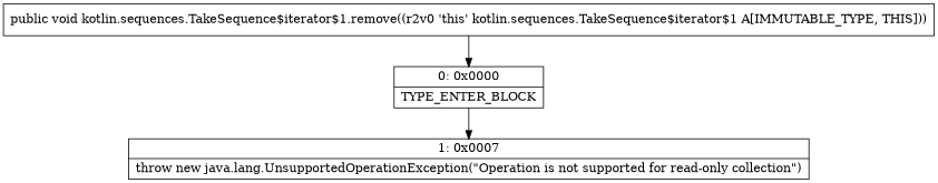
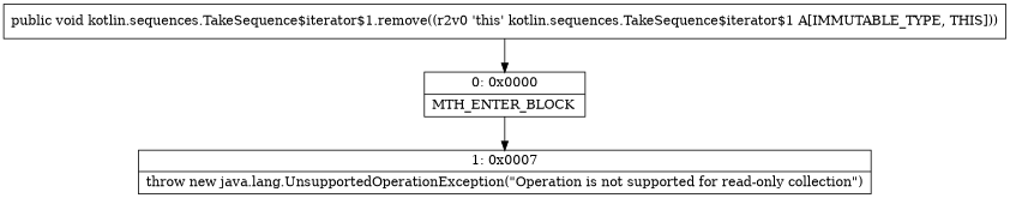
  digraph {
    node [shape=record]
-   n1 [label="{0\:\ 0x0000|TYPE_ENTER_BLOCK\l}"]
+   n1 [label="{0\:\ 0x0000|MTH_ENTER_BLOCK\l}"]
    n2 [label="{1\:\ 0x0007|throw new java.lang.UnsupportedOperationException(\"Operation is not supported for read\-only collection\")\l}"]
    n3 [label="{public void kotlin.sequences.TakeSequence$iterator$1.remove((r2v0 'this' kotlin.sequences.TakeSequence$iterator$1 A[IMMUTABLE_TYPE, THIS])) }"]
    n1 -> n2
    n3 -> n1
  }
